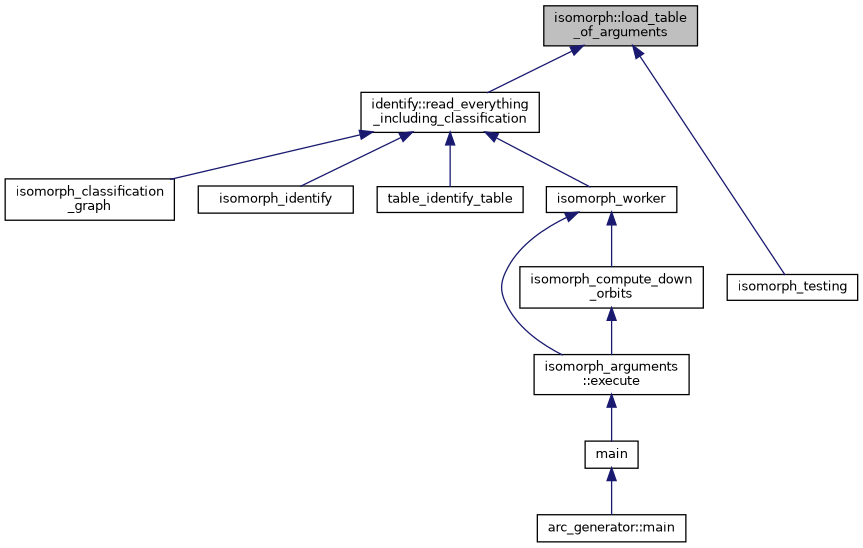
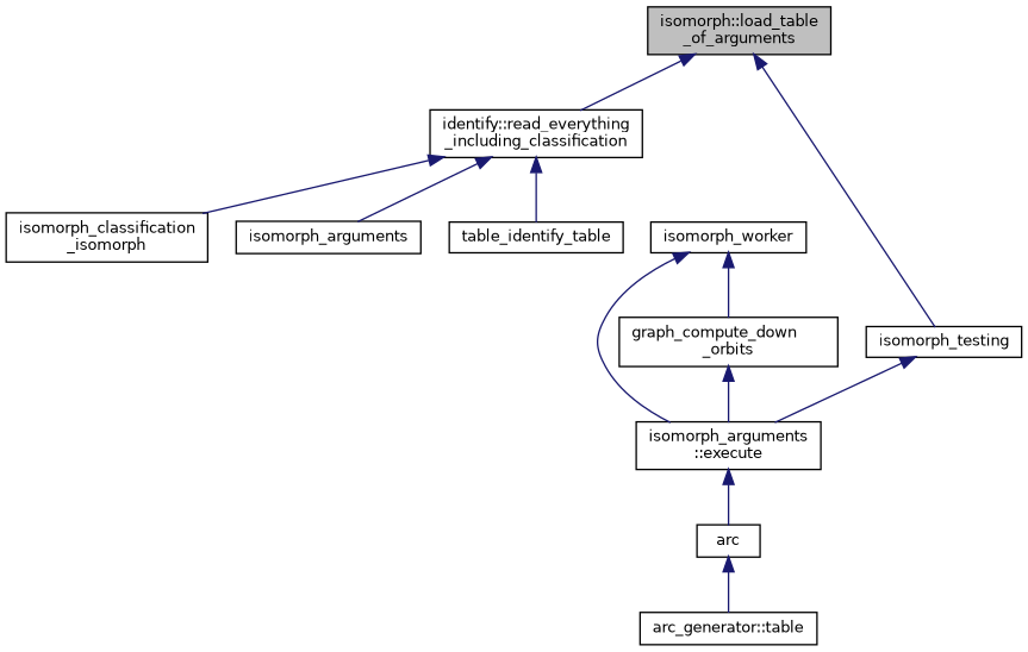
  digraph {
    rankdir=TB
    node [color=black fillcolor=white fontname=Helvetica fontsize=10 shape=record style=filled]
    edge [color=midnightblue dir=back fontname=Helvetica fontsize=10 labelfontname=Helvetica labelfontsize=10 style=solid]
    n1 [fillcolor=grey75 fontcolor=black height=0.2 label="isomorph::load_table\l_of_arguments" width=0.4]
    n2 [height=0.2 label="identify::read_everything\l_including_classification" width=0.4]
    n3 [height=0.2 label=isomorph_testing width=0.4]
-   n4 [height=0.2 label="isomorph_classification\l_graph" width=0.4]
-   n5 [height=0.2 label=isomorph_identify width=0.4]
+   n4 [height=0.2 label="isomorph_classification\l_isomorph" width=0.4]
+   n5 [height=0.2 label=isomorph_arguments width=0.4]
    n6 [height=0.2 label=table_identify_table width=0.4]
    n7 [height=0.2 label=isomorph_worker width=0.4]
    n8 [height=0.2 label="isomorph_arguments\l::execute" width=0.4]
-   n9 [height=0.2 label="isomorph_compute_down\l_orbits" width=0.4]
-   n10 [height=0.2 label=main width=0.4]
-   n11 [height=0.2 label="arc_generator::main" width=0.4]
+   n9 [height=0.2 label="graph_compute_down\l_orbits" width=0.4]
+   n10 [height=0.2 label=arc width=0.4]
+   n11 [height=0.2 label="arc_generator::table" width=0.4]
    n1 -> n2
    n1 -> n3
    n2 -> n4
    n2 -> n5
    n2 -> n6
-   n2 -> n7
+   n3 -> n8
    n7 -> n8
    n7 -> n9
    n8 -> n10
    n9 -> n8
    n10 -> n11
  }
